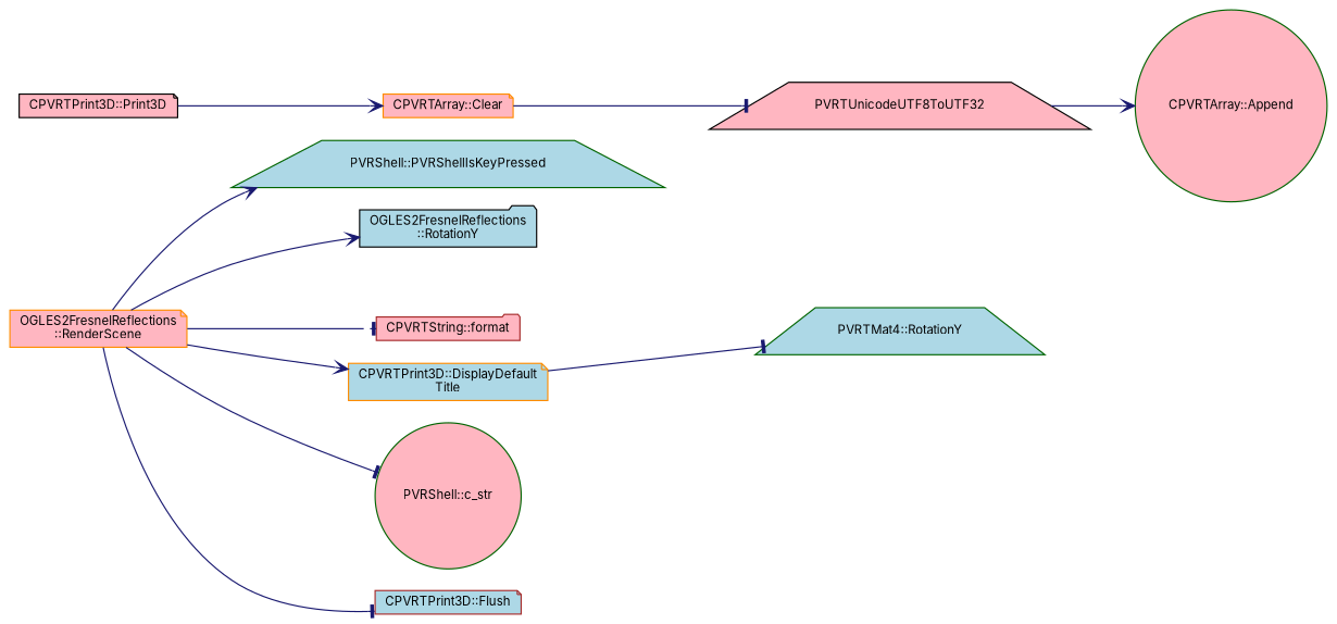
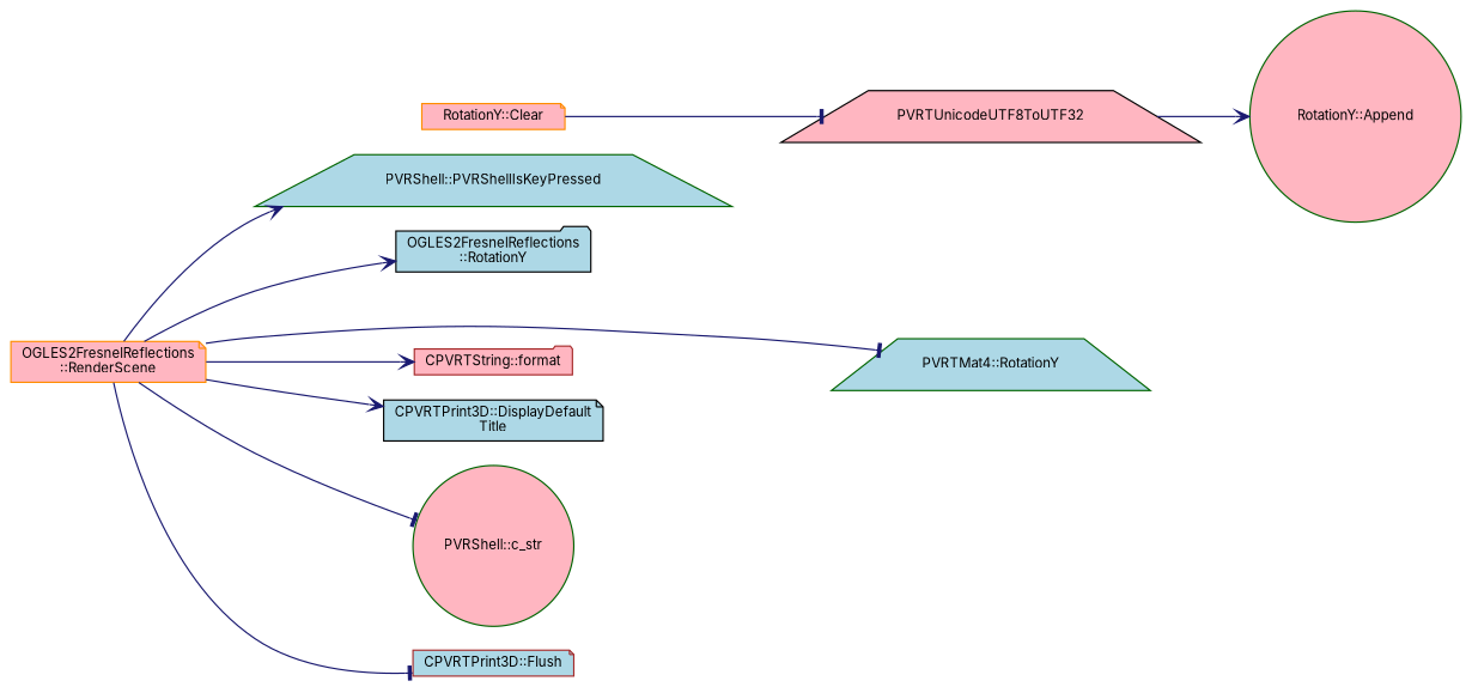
  digraph {
    fontname=Inter
    rankdir=LR
    node [color=darkgreen fillcolor=lightpink fontname=Inter fontsize=10 shape=note style=filled]
    edge [arrowhead=vee color=midnightblue fontname=Inter fontsize=10 labelfontname=Helvetica labelfontsize=10 style=solid]
    n1 [color=darkorange fontcolor=black height=0.2 label="OGLES2FresnelReflections\l::RenderScene" width=0.4]
    n2 [fillcolor=lightblue height=0.2 label="PVRShell::PVRShellIsKeyPressed" shape=trapezium width=0.4]
    n3 [color=black fillcolor=lightblue height=0.2 label="OGLES2FresnelReflections\l::RotationY" shape=folder width=0.4]
    n4 [fillcolor=lightblue height=0.2 label="PVRTMat4::RotationY" shape=trapezium width=0.4]
    n5 [color=brown height=0.2 label="CPVRTString::format" shape=folder width=0.4]
-   n6 [color=darkorange fillcolor=lightblue height=0.2 label="CPVRTPrint3D::DisplayDefault\lTitle" width=0.4]
+   n6 [color=black fillcolor=lightblue height=0.2 label="CPVRTPrint3D::DisplayDefault\lTitle" width=0.4]
    n7 [height=0.2 label="PVRShell::c_str" shape=circle width=0.4]
    n8 [color=brown fillcolor=lightblue height=0.2 label="CPVRTPrint3D::Flush" width=0.4]
-   n9 [color=black height=0.2 label="CPVRTPrint3D::Print3D" width=0.4]
-   n10 [color=darkorange height=0.2 label="CPVRTArray::Clear" width=0.4]
+   n10 [color=darkorange height=0.2 label="RotationY::Clear" width=0.4]
    n11 [color=black height=0.2 label=PVRTUnicodeUTF8ToUTF32 shape=trapezium width=0.4]
-   n12 [height=0.2 label="CPVRTArray::Append" shape=circle width=0.4]
+   n12 [height=0.2 label="RotationY::Append" shape=circle width=0.4]
    n1 -> n2
    n1 -> n3
-   n6 -> n4 [arrowhead=tee]
-   n1 -> n5 [arrowhead=tee]
+   n1 -> n4 [arrowhead=tee]
+   n1 -> n5
    n1 -> n6
    n1 -> n7 [arrowhead=tee]
    n1 -> n8 [arrowhead=tee]
-   n9 -> n10
    n10 -> n11 [arrowhead=tee]
    n11 -> n12
  }
